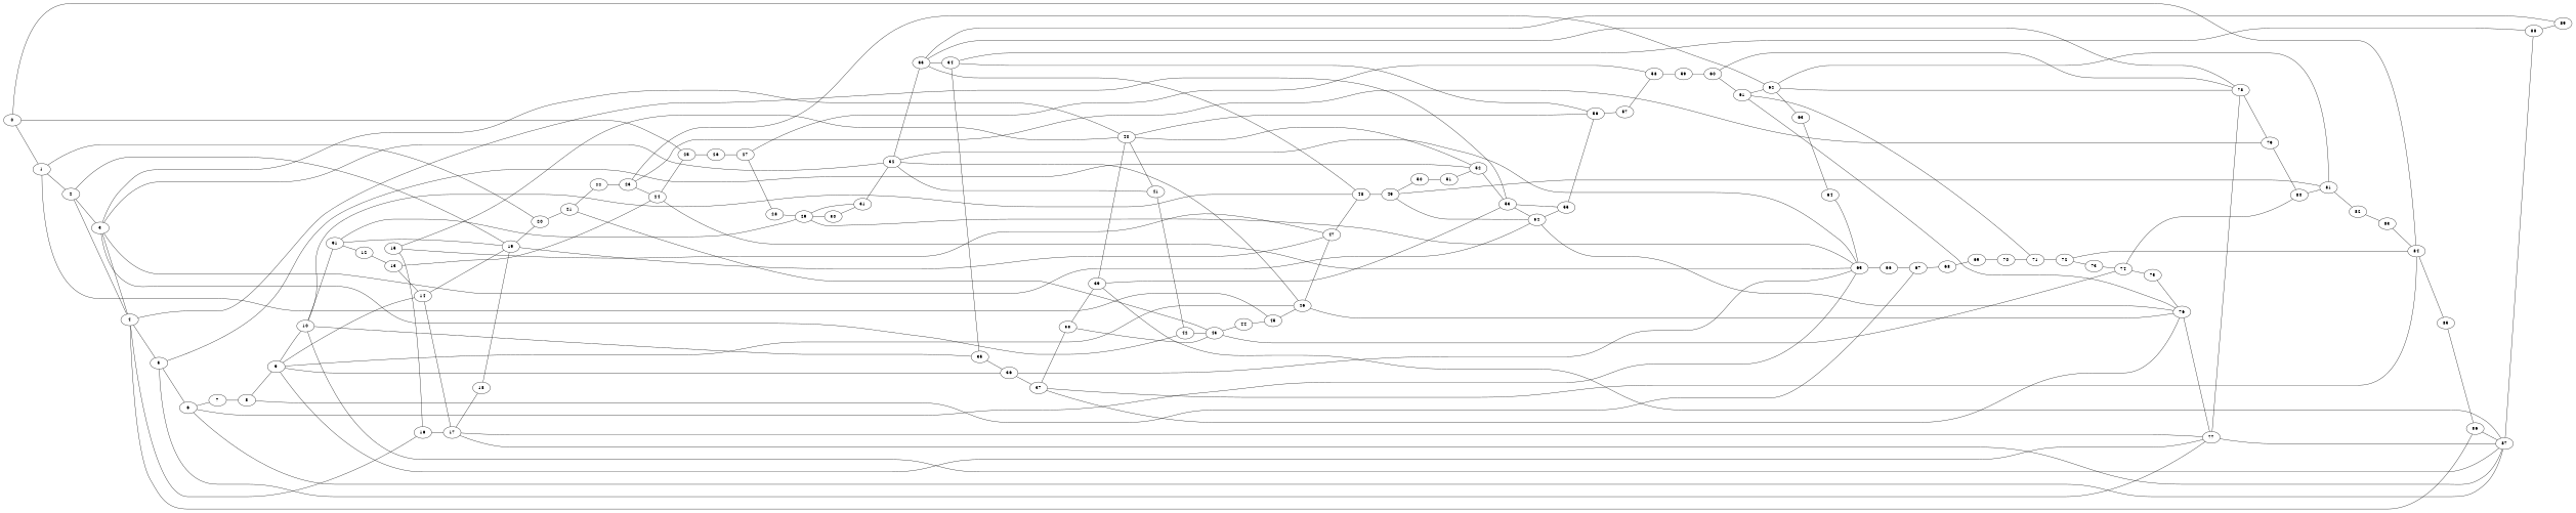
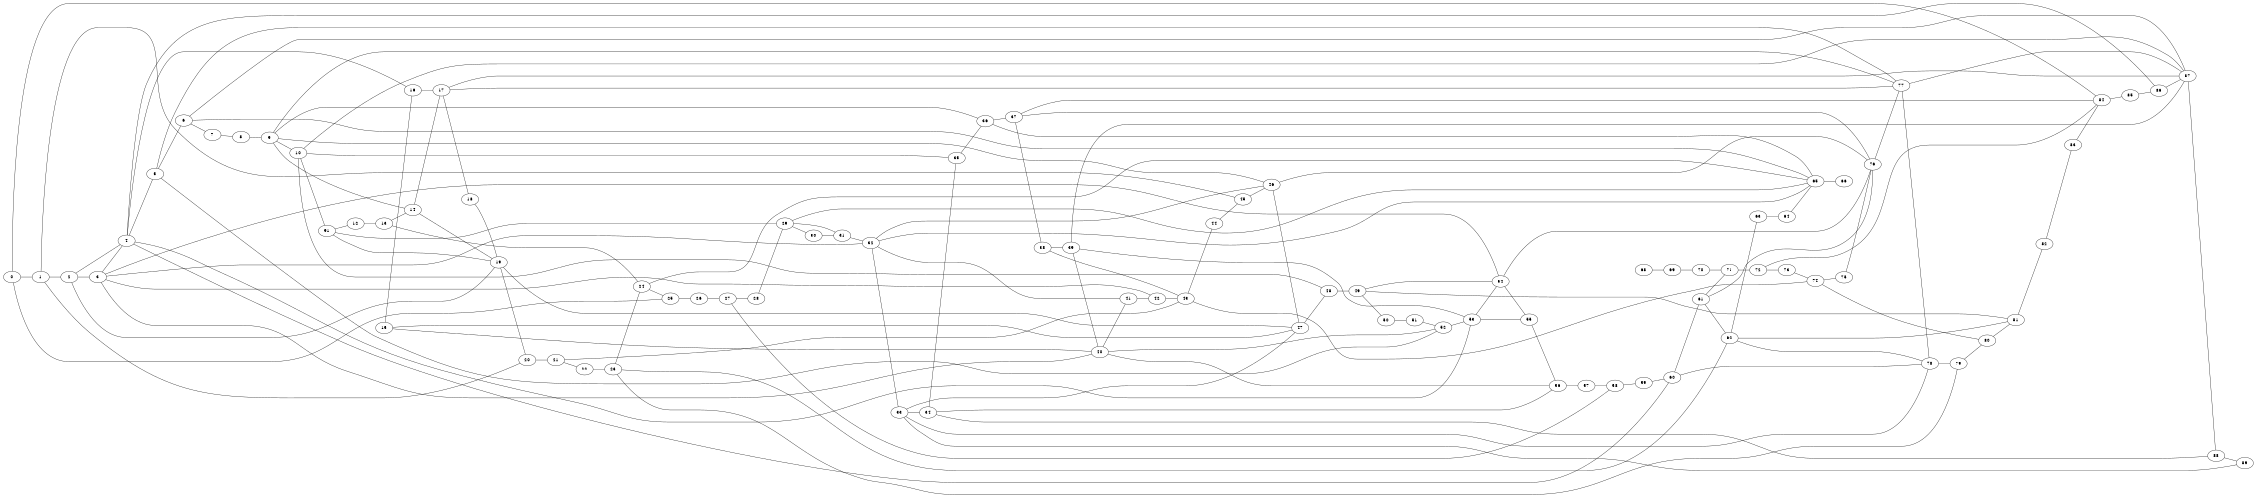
  graph {
    rankdir=LR
    0
    1
    25
    84
    2
    20
    45
    26
    85
    3
    19
    4
    21
    46
    27
    86
    54
    42
    40
    32
    47
    5
    16
    60
    53
    43
    22
    76
    55
    52
    41
    56
    65
    33
    48
    6
    77
    17
    78
    61
    87
    44
    74
    57
    66
    34
    89
    7
    18
    79
    62
    71
    88
    8
    9
-   67
    10
    36
    14
    68
    n61 [label=91]
    35
    37
    69
    12
    29
    49
    38
    15
    13
    30
    31
    81
    50
    24
    23
    80
    75
    63
    82
    64
    28
    58
    59
    39
    51
    83
    72
    73
    70
    0 -- 1
    0 -- 25
    0 -- 84
    1 -- 2
    1 -- 20
    1 -- 45
    25 -- 26
    84 -- 85
    2 -- 3
    2 -- 19
    2 -- 4
    20 -- 21
    45 -- 46
    26 -- 27
    85 -- 86
    3 -- 4
    3 -- 54
    3 -- 42
    3 -- 40
    3 -- 32
    19 -- 20
    19 -- 47
    4 -- 86
    4 -- 5
    4 -- 16
+   4 -- 60
    4 -- 53
    21 -- 43
    21 -- 22
    46 -- 47
    46 -- 76
    27 -- 28
    27 -- 58
    86 -- 87
    54 -- 76
    54 -- 55
    42 -- 43
    40 -- 52
    40 -- 41
    40 -- 56
    32 -- 46
    32 -- 41
    32 -- 65
    32 -- 33
    47 -- 48
    5 -- 52
    5 -- 6
    5 -- 77
    16 -- 17
    60 -- 78
    60 -- 61
    53 -- 54
    53 -- 55
    43 -- 44
    43 -- 74
    22 -- 23
    76 -- 77
    55 -- 56
    52 -- 53
    41 -- 42
    56 -- 57
    65 -- 66
-   33 -- 48
+   33 -- 47
    33 -- 78
    33 -- 34
    33 -- 89
    48 -- 49
    6 -- 65
    6 -- 87
    6 -- 7
    77 -- 78
    77 -- 87
    17 -- 77
    17 -- 87
    17 -- 18
    78 -- 79
    61 -- 76
    61 -- 62
    61 -- 71
    87 -- 88
    44 -- 45
    74 -- 80
    74 -- 75
    57 -- 58
-   66 -- 67
    34 -- 56
    34 -- 88
    34 -- 35
    7 -- 8
    18 -- 19
    79 -- 80
    62 -- 78
    62 -- 81
    62 -- 63
    71 -- 72
    88 -- 89
    8 -- 9
-   8 -- 67
    9 -- 46
    9 -- 77
    9 -- 10
    9 -- 36
    9 -- 14
-   67 -- 68
    10 -- 48
    10 -- 87
    10 -- n61
    10 -- 35
    36 -- 65
    36 -- 37
    14 -- 19
    14 -- 17
    68 -- 69
    n61 -- 19
    n61 -- 12
    n61 -- 29
    35 -- 36
    37 -- 84
    37 -- 76
    37 -- 38
    69 -- 70
    12 -- 13
    29 -- 65
    29 -- 30
    29 -- 31
    49 -- 54
    49 -- 81
    49 -- 50
    38 -- 43
    38 -- 39
    15 -- 40
    15 -- 47
    15 -- 16
    13 -- 14
    13 -- 24
    30 -- 31
    31 -- 32
    81 -- 82
    50 -- 51
    24 -- 25
    24 -- 65
    23 -- 79
    23 -- 62
    23 -- 24
    80 -- 81
    75 -- 76
    63 -- 64
    82 -- 83
    64 -- 65
    28 -- 29
    58 -- 59
    59 -- 60
    39 -- 40
    39 -- 53
    39 -- 87
    51 -- 52
    83 -- 84
    72 -- 84
    72 -- 73
    73 -- 74
    70 -- 71
  }
